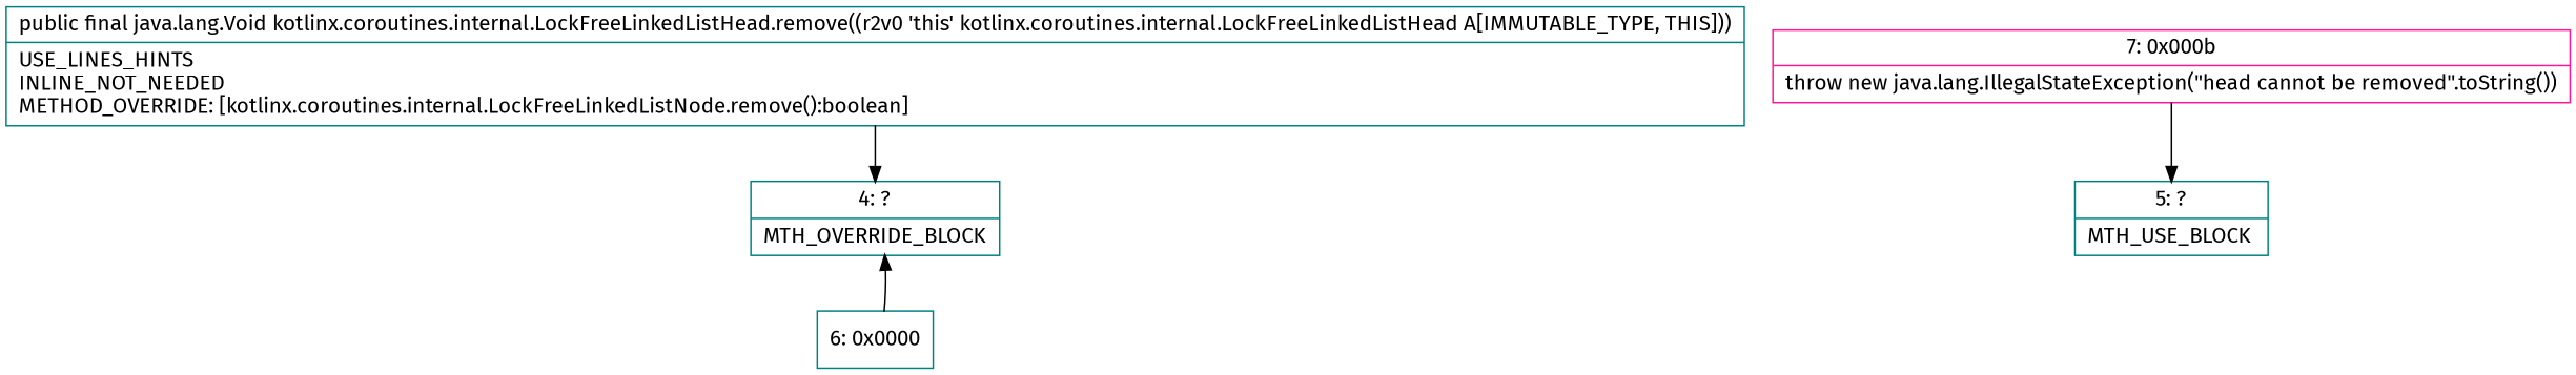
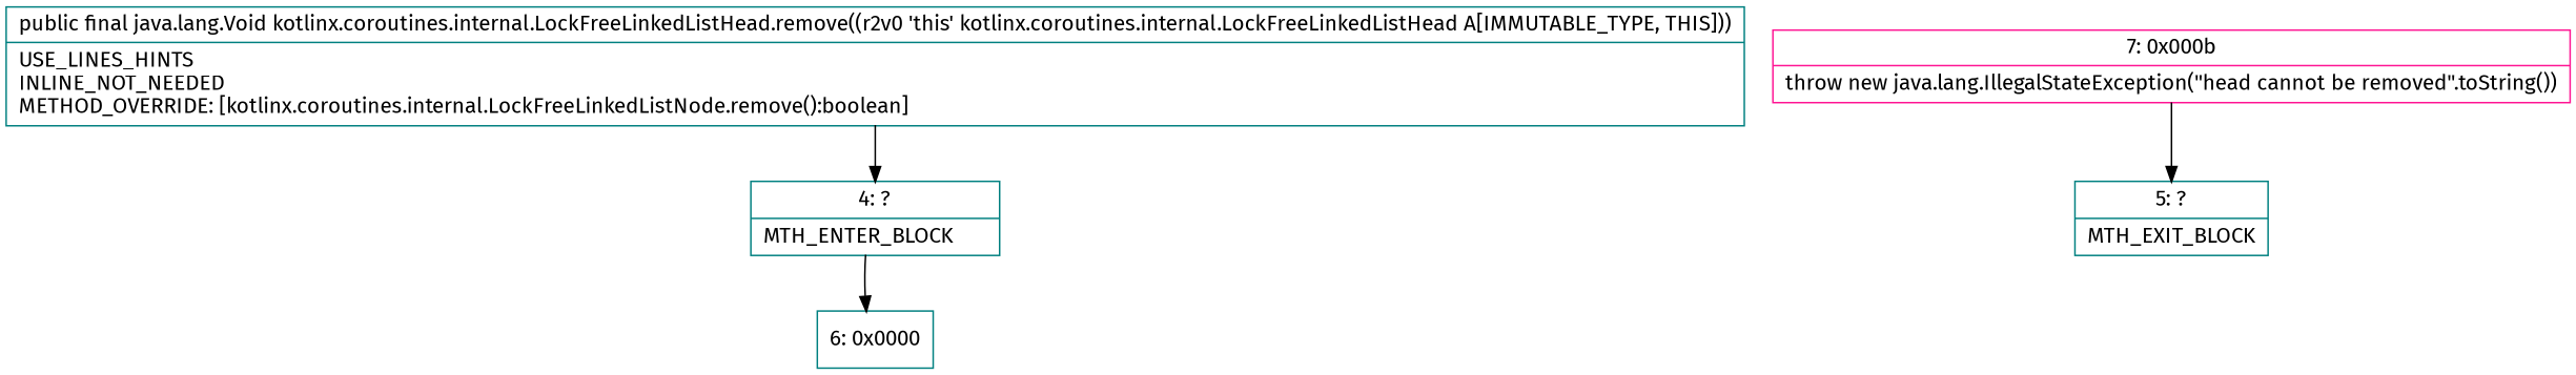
  digraph {
    fontname="Fira Sans"
    node [color=teal fontname="Fira Sans" shape=record]
    edge [fontname="Fira Sans"]
-   n1 [label="{4\:\ ?|MTH_OVERRIDE_BLOCK\l}"]
+   n1 [label="{4\:\ ?|MTH_ENTER_BLOCK\l}"]
    n2 [label="{6\:\ 0x0000}"]
    n3 [color=deeppink label="{7\:\ 0x000b|throw new java.lang.IllegalStateException(\"head cannot be removed\".toString())\l}"]
-   n4 [label="{5\:\ ?|MTH_USE_BLOCK\l}"]
+   n4 [label="{5\:\ ?|MTH_EXIT_BLOCK\l}"]
    n5 [label="{public final java.lang.Void kotlinx.coroutines.internal.LockFreeLinkedListHead.remove((r2v0 'this' kotlinx.coroutines.internal.LockFreeLinkedListHead A[IMMUTABLE_TYPE, THIS]))  | USE_LINES_HINTS\lINLINE_NOT_NEEDED\lMETHOD_OVERRIDE: [kotlinx.coroutines.internal.LockFreeLinkedListNode.remove():boolean]\l}"]
-   n2 -> n1
+   n1 -> n2
    n3 -> n4
    n5 -> n1
  }
